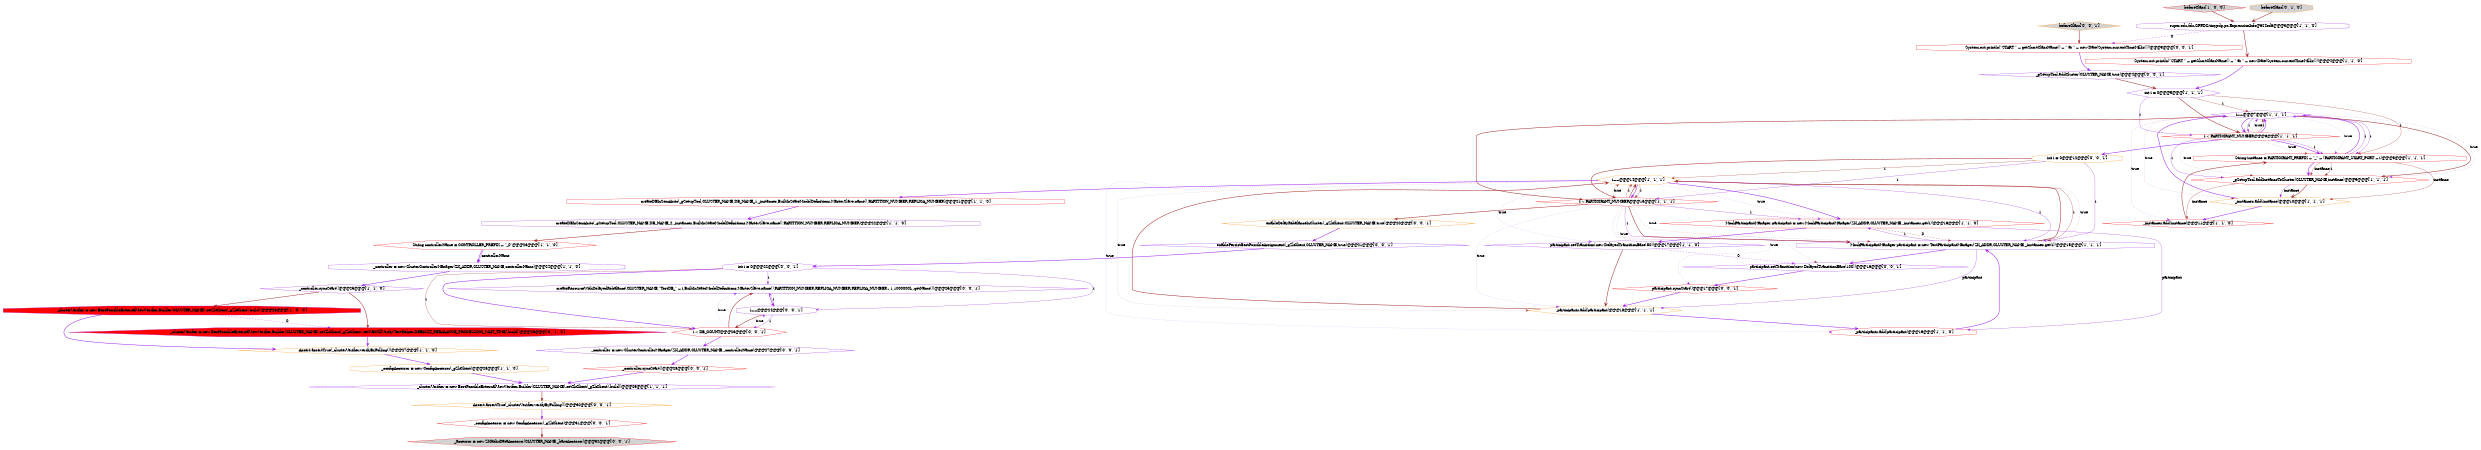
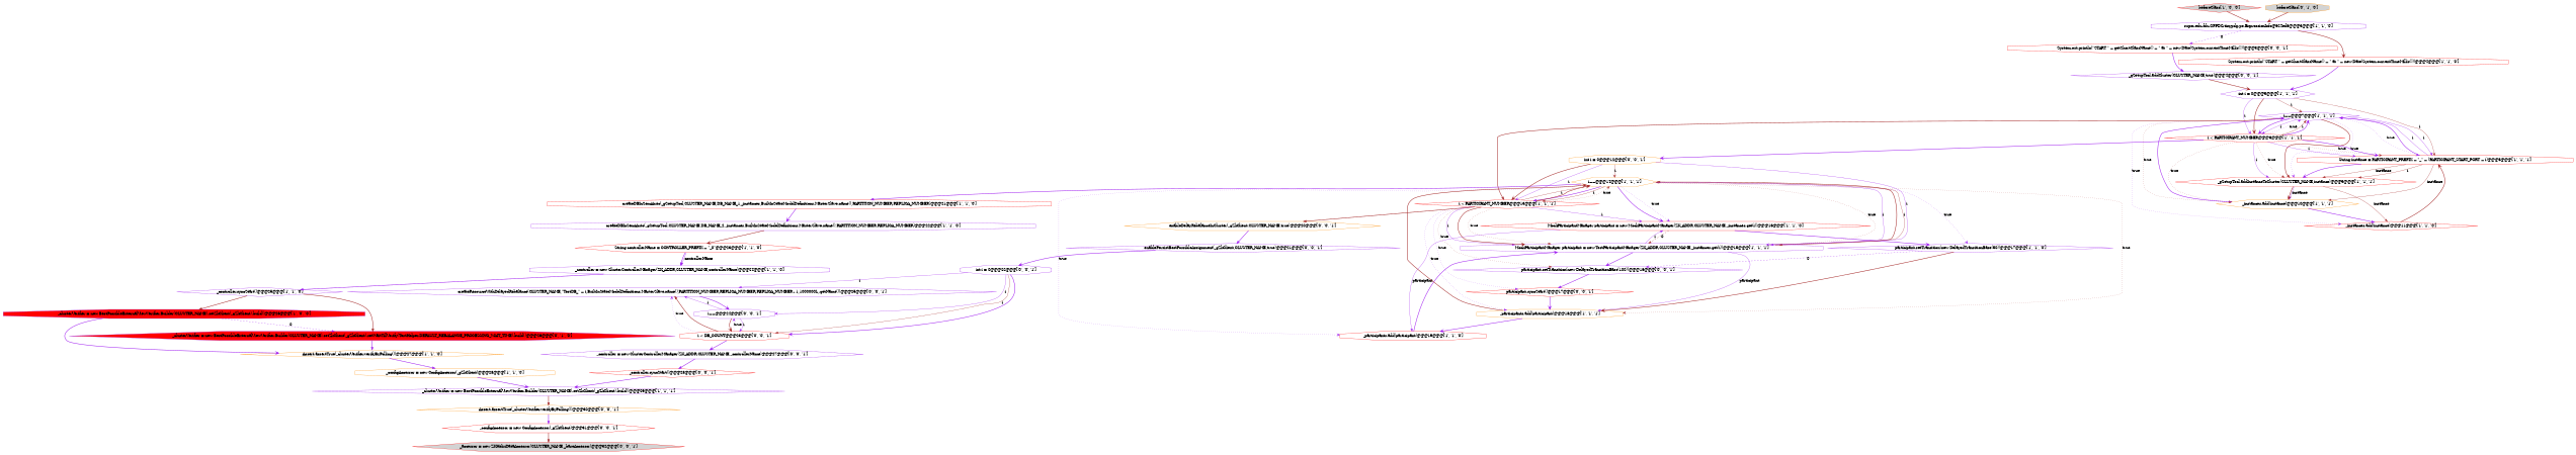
  digraph {
    node [color=purple fillcolor=white shape=diamond style=filled]
    edge [arrowhead=vee color=purple style=bold]
    n1 [color=red label="_configAccessor = new ConfigAccessor(_gZkClient)@@@31@@@['0', '0', '1']" shape=hexagon]
    n2 [color=red fillcolor=lightgray label="_accessor = new ZKHelixDataAccessor(CLUSTER_NAME,_baseAccessor)@@@32@@@['0', '0', '1']" shape=hexagon]
    n3 [label="_gSetupTool.addCluster(CLUSTER_NAME,true)@@@4@@@['0', '0', '1']"]
    n4 [label="int i = 0@@@5@@@['1', '1', '1']" shape=hexagon]
    n5 [color=red label="String instance = PARTICIPANT_PREFIX + \"_\" + (PARTICIPANT_START_PORT + i)@@@8@@@['1', '1', '1']" shape=octagon]
    n6 [label="i++@@@7@@@['1', '1', '1']"]
    n7 [color=red label="i < PARTICIPANT_NUMBER@@@6@@@['1', '1', '1']"]
    n8 [label="createResourceWithDelayedRebalance(CLUSTER_NAME,\"TestDB_\" + i,BuiltInStateModelDefinitions.MasterSlave.name(),PARTITION_NUMBER,REPLICA_NUMBER,REPLICA_NUMBER - 1,1000000L,.getName())@@@25@@@['0', '0', '1']" shape=hexagon]
    n9 [label="i++@@@24@@@['0', '0', '1']" shape=octagon]
-   n10 [color=red label="i < DB_COUNT@@@23@@@['0', '0', '1']" shape=hexagon]
+   n10 [color=red label="i < DB_COUNT@@@23@@@['0', '0', '1']" shape=octagon]
    n11 [color=red label="System.out.println(\"START \" + getShortClassName() + \" at \" + new Date(System.currentTimeMillis()))@@@3@@@['0', '0', '1']" shape=octagon]
    n12 [color=red label="MockParticipantManager participant = new MockParticipantManager(ZK_ADDR,CLUSTER_NAME,_instances.get(i))@@@16@@@['1', '1', '0']" shape=hexagon]
    n13 [label="MockParticipantManager participant = new TestParticipantManager(ZK_ADDR,CLUSTER_NAME,_instances.get(i))@@@15@@@['1', '1', '1']" shape=octagon]
    n14 [color=red label="_participants.add(participant)@@@19@@@['1', '1', '0']" shape=octagon]
    n15 [label="participant.setTransition(new DelayedTransitionBase(50))@@@17@@@['1', '1', '0']"]
    n16 [color=darkorange label="i++@@@14@@@['1', '1', '1']" shape=hexagon]
-   n17 [color=darkorange label="_participants.add(participant)@@@18@@@['1', '1', '1']" shape=hexagon]
+   n17 [color=darkorange label="_participants.add(participant)@@@18@@@['1', '1', '1']" shape=octagon]
    n18 [label="participant.setTransition(new DelayedTransitionBase(100))@@@16@@@['0', '0', '1']"]
    n19 [color=darkorange label="enableDelayRebalanceInCluster(_gZkClient,CLUSTER_NAME,true)@@@20@@@['0', '0', '1']" shape=hexagon]
    n20 [label="enablePersistBestPossibleAssignment(_gZkClient,CLUSTER_NAME,true)@@@21@@@['0', '0', '1']"]
    n21 [label="int i = 0@@@22@@@['0', '0', '1']" shape=octagon]
    n22 [fillcolor=red label="_clusterVerifier = new BestPossibleExternalViewVerifier.Builder(CLUSTER_NAME).setZkClient(_gZkClient).setWaitTillVerify(TestHelper.DEFAULT_REBALANCE_PROCESSING_WAIT_TIME).build()@@@26@@@['0', '1', '0']" shape=hexagon]
    n23 [color=darkorange label="Assert.assertTrue(_clusterVerifier.verifyByPolling())@@@27@@@['1', '1', '0']"]
    n24 [color=darkorange label="_configAccessor = new ConfigAccessor(_gZkClient)@@@28@@@['1', '1', '0']" shape=octagon]
    n25 [label="super.edu.fdu.CPPDG.tinypdg.pe.ExpressionInfo@624ed6@@@3@@@['1', '1', '0']" shape=octagon]
    n26 [color=red label="System.out.println(\"START \" + getShortClassName() + \" at \" + new Date(System.currentTimeMillis()))@@@4@@@['1', '1', '0']" shape=octagon]
    n27 [label="_clusterVerifier = new BestPossibleExternalViewVerifier.Builder(CLUSTER_NAME).setZkClient(_gZkClient).build()@@@29@@@['1', '1', '1']"]
    n28 [color=red label="_gSetupTool.addInstanceToCluster(CLUSTER_NAME,instance)@@@9@@@['1', '1', '1']" shape=hexagon]
    n29 [color=red label="_instances.add(instance)@@@11@@@['1', '1', '0']"]
    n30 [color=darkorange label="_instances.add(instance)@@@10@@@['1', '1', '1']" shape=hexagon]
    n31 [label="_controller.syncStart()@@@25@@@['1', '1', '0']"]
    n32 [fillcolor=red label="_clusterVerifier = new BestPossibleExternalViewVerifier.Builder(CLUSTER_NAME).setZkClient(_gZkClient).build()@@@26@@@['1', '0', '0']" shape=octagon]
    n33 [color=darkorange label="int i = 0@@@12@@@['0', '0', '1']" shape=octagon]
    n34 [color=red label="i < PARTICIPANT_NUMBER@@@13@@@['1', '1', '1']"]
    n35 [color=red label="createDBInSemiAuto(_gSetupTool,CLUSTER_NAME,DB_NAME_1,_instances,BuiltInStateModelDefinitions.MasterSlave.name(),PARTITION_NUMBER,REPLICA_NUMBER)@@@21@@@['1', '1', '0']" shape=octagon]
    n36 [color=red label="participant.syncStart()@@@17@@@['0', '0', '1']"]
    n37 [label="_controller = new ClusterControllerManager(ZK_ADDR,CLUSTER_NAME,_controllerName)@@@27@@@['0', '0', '1']" shape=hexagon]
    n38 [color=darkorange label="Assert.assertTrue(_clusterVerifier.verifyByPolling())@@@30@@@['0', '0', '1']"]
    n39 [label="createDBInSemiAuto(_gSetupTool,CLUSTER_NAME,DB_NAME_2,_instances,BuiltInStateModelDefinitions.MasterSlave.name(),PARTITION_NUMBER,REPLICA_NUMBER)@@@22@@@['1', '1', '0']" shape=octagon]
    n40 [color=red label="String controllerName = CONTROLLER_PREFIX + \"_0\"@@@23@@@['1', '1', '0']" shape=hexagon]
    n41 [label="_controller = new ClusterControllerManager(ZK_ADDR,CLUSTER_NAME,controllerName)@@@24@@@['1', '1', '0']" shape=octagon]
    n42 [color=red label="_controller.syncStart()@@@28@@@['0', '0', '1']"]
    n43 [color=red fillcolor=lightgray label="beforeClass['1', '0', '0']"]
    n44 [color=darkorange fillcolor=lightgray label="beforeClass['0', '1', '0']" shape=octagon]
-   n45 [color=darkorange fillcolor=lightgray label="beforeClass['0', '0', '1']"]
    n1 -> n2 [arrowhead=normal color=brown]
    n3 -> n4 [color=brown]
    n4 -> n5 [color=brown label=i style=solid]
    n4 -> n6 [color=brown label=i style=solid]
    n4 -> n7 [label=i style=solid]
    n4 -> n7 [color=brown]
    n5 -> n6 [arrowhead=normal]
    n5 -> n6 [label=i style=solid]
    n5 -> n28
    n5 -> n28 [arrowhead=normal color=brown label=instance style=solid]
    n5 -> n28 [arrowhead=normal color=brown label=i style=solid]
    n5 -> n30 [arrowhead=normal color=brown label=instance style=solid]
    n6 -> n5 [arrowhead=normal label=i style=solid]
    n6 -> n5 [label=true style=dotted]
    n6 -> n7
    n6 -> n7 [arrowhead=normal label=i style=solid]
    n6 -> n28 [arrowhead=normal color=brown]
    n6 -> n28 [label=true style=dotted]
    n6 -> n29 [label=true style=dotted]
    n6 -> n30 [arrowhead=normal color=brown label=true style=dotted]
    n6 -> n34 [arrowhead=normal color=brown]
    n7 -> n5 [color=brown label=true style=dotted]
    n7 -> n5
    n7 -> n5 [label=i style=solid]
    n7 -> n6 [arrowhead=normal label=true style=dotted]
    n7 -> n6 [arrowhead=normal color=brown label=i style=solid]
    n7 -> n6
    n7 -> n28 [arrowhead=normal label=i style=solid]
    n7 -> n28 [arrowhead=normal color=brown label=true style=dotted]
+   n7 -> n30 [arrowhead=normal color=brown label=true style=dotted]
    n7 -> n33
    n8 -> n9
    n9 -> n8 [label=i style=solid]
    n9 -> n10 [label=i style=solid]
    n9 -> n10 [color=brown]
    n10 -> n8 [label=true style=dotted]
    n10 -> n8 [arrowhead=normal color=brown]
    n10 -> n9 [label=true style=dotted]
    n10 -> n37
    n11 -> n3 [arrowhead=normal]
    n12 -> n13 [arrowhead=normal color=brown label=0 style=dashed]
    n12 -> n14 [arrowhead=normal label=participant style=solid]
    n12 -> n15
    n13 -> n12 [arrowhead=normal label=i style=solid]
    n13 -> n16 [arrowhead=normal color=brown]
    n13 -> n16 [arrowhead=normal color=brown label=i style=solid]
    n13 -> n17 [arrowhead=normal label=participant style=solid]
    n13 -> n18
    n14 -> n13
    n15 -> n17 [color=brown]
    n15 -> n18 [label=0 style=dashed]
    n16 -> n12 [label=true style=dotted]
    n16 -> n12
    n16 -> n13 [arrowhead=normal label=i style=solid]
    n16 -> n13 [arrowhead=normal color=brown label=true style=dotted]
    n16 -> n14 [label=true style=dotted]
    n16 -> n15 [label=true style=dotted]
    n16 -> n17 [color=brown label=true style=dotted]
    n16 -> n34 [arrowhead=normal]
    n16 -> n34 [arrowhead=normal color=brown label=i style=solid]
    n16 -> n35 [arrowhead=normal]
    n17 -> n14
    n17 -> n16 [color=brown]
    n18 -> n36 [arrowhead=normal]
    n19 -> n20 [arrowhead=normal]
    n20 -> n21
    n21 -> n8 [arrowhead=normal label=i style=solid]
    n21 -> n9 [label=i style=solid]
    n21 -> n10 [arrowhead=normal color=brown label=i style=solid]
    n21 -> n10
    n22 -> n23 [arrowhead=normal]
    n23 -> n24 [arrowhead=normal]
    n24 -> n27
    n25 -> n11 [arrowhead=normal label=0 style=dashed]
    n25 -> n26 [color=brown]
    n26 -> n4
    n27 -> n38 [arrowhead=normal color=brown]
    n28 -> n29 [arrowhead=normal color=brown label=instance style=solid]
    n28 -> n30 [arrowhead=normal label=instance style=solid]
    n28 -> n30 [color=brown]
    n29 -> n5 [color=brown]
    n30 -> n6
    n30 -> n29 [arrowhead=normal]
    n31 -> n22 [arrowhead=normal color=brown]
    n31 -> n32 [arrowhead=normal color=brown]
    n32 -> n22 [arrowhead=normal label=0 style=dashed]
    n32 -> n23
    n33 -> n13 [label=i style=solid]
    n33 -> n16 [color=brown label=i style=solid]
    n33 -> n34 [label=i style=solid]
    n33 -> n34 [color=brown]
    n34 -> n12 [label=i style=solid]
    n34 -> n13 [arrowhead=normal label=i style=solid]
    n34 -> n13 [color=brown]
    n34 -> n13 [arrowhead=normal color=brown label=true style=dotted]
    n34 -> n16 [color=brown label=true style=dotted]
    n34 -> n16 [color=brown label=i style=solid]
    n34 -> n16 [color=brown]
    n34 -> n17 [arrowhead=normal label=true style=dotted]
    n34 -> n18 [arrowhead=normal color=brown label=true style=dotted]
    n34 -> n19 [arrowhead=normal color=brown]
    n34 -> n36 [arrowhead=normal label=true style=dotted]
    n35 -> n39
    n36 -> n17
    n37 -> n42 [arrowhead=normal]
    n38 -> n1 [arrowhead=normal]
    n39 -> n40 [color=brown]
    n40 -> n41 [arrowhead=normal]
    n40 -> n41 [arrowhead=normal label=controllerName style=solid]
    n41 -> n31 [arrowhead=normal]
    n42 -> n27
    n43 -> n25 [arrowhead=normal color=brown]
    n44 -> n25 [color=brown]
-   n45 -> n11 [arrowhead=normal color=brown]
  }
